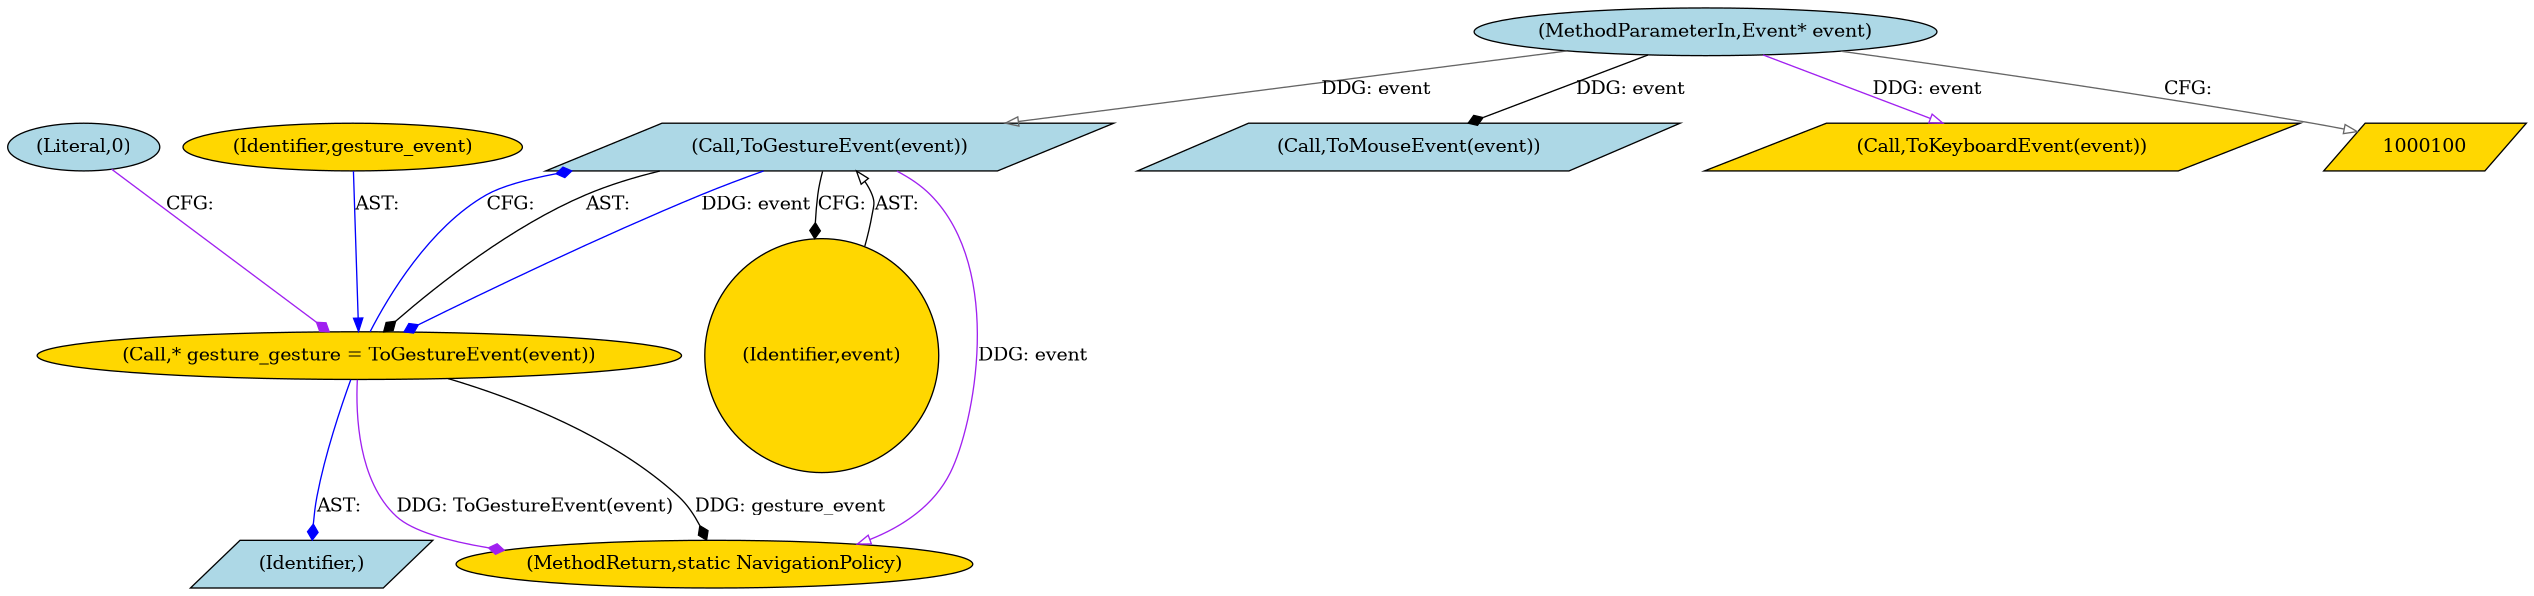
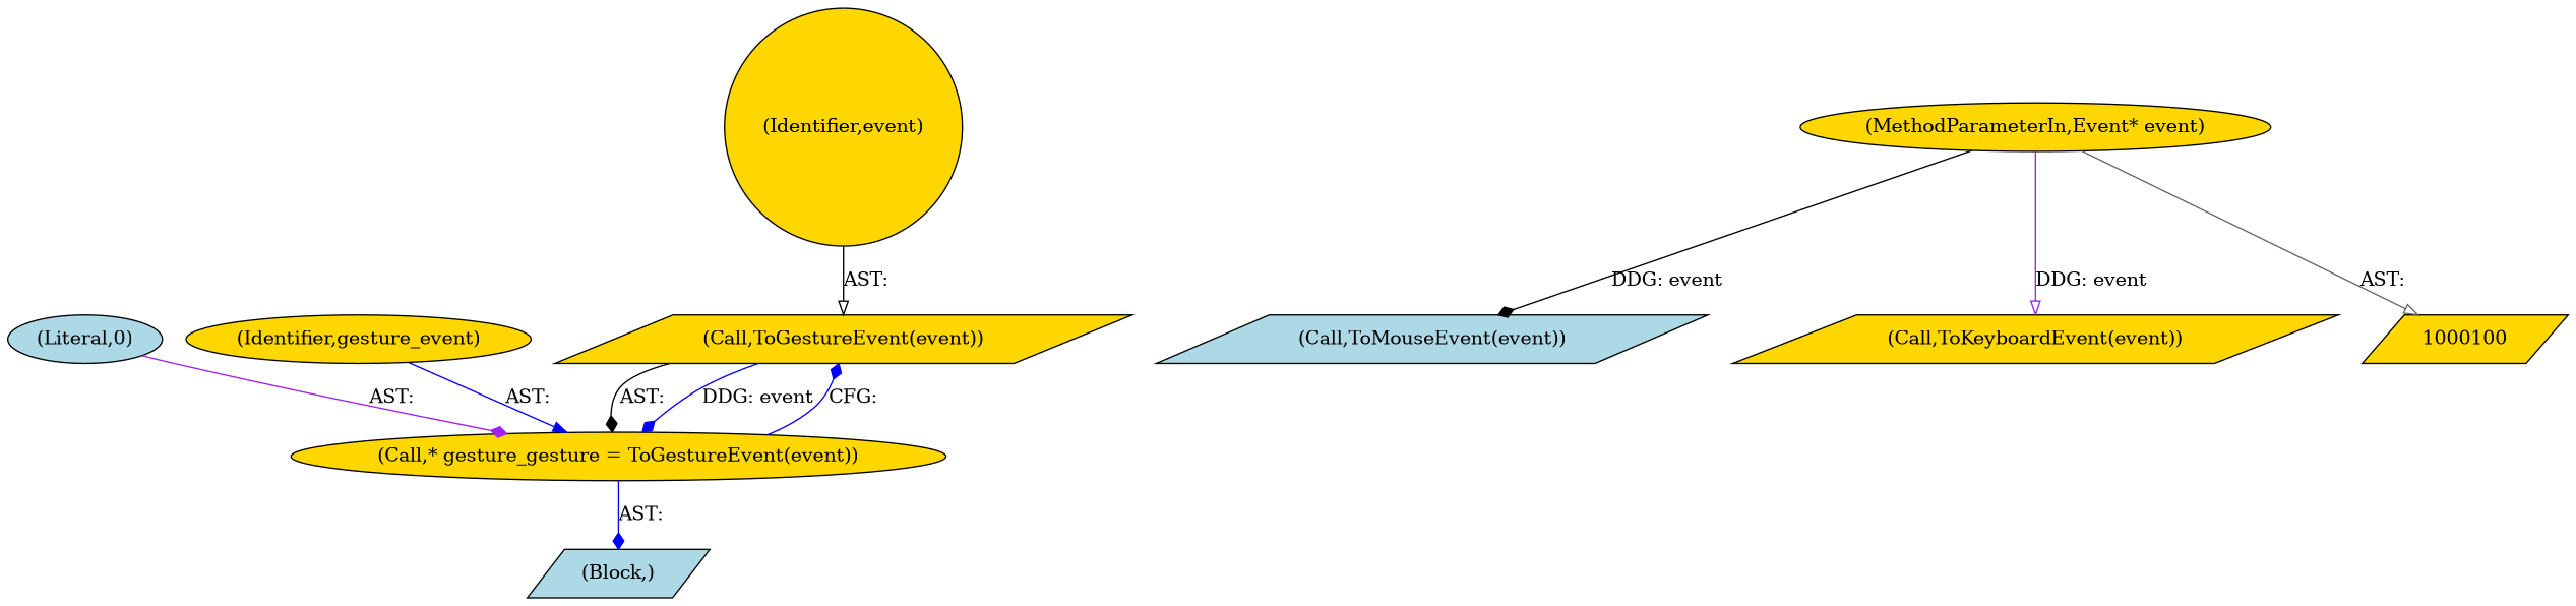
  digraph {
    node [fillcolor=gold shape=parallelogram style=filled]
    edge [arrowhead=diamond color=black]
-   n1 [fillcolor=lightblue label="(Call,ToGestureEvent(event))"]
+   n1 [label="(Call,ToGestureEvent(event))"]
    n2 [label="(Call,* gesture_gesture = ToGestureEvent(event))" shape=ellipse]
    n3 [label="(Identifier,event)" shape=circle]
-   n4 [label="(MethodReturn,static NavigationPolicy)" shape=ellipse]
-   n5 [fillcolor=lightblue label="(Identifier,)"]
-   n6 [fillcolor=lightblue label="(MethodParameterIn,Event* event)" shape=ellipse]
+   n5 [fillcolor=lightblue label="(Block,)"]
+   n6 [label="(MethodParameterIn,Event* event)" shape=ellipse]
    n7 [fillcolor=lightblue label="(Call,ToMouseEvent(event))"]
    n8 [label="(Call,ToKeyboardEvent(event))"]
    1000100
    n10 [fillcolor=lightblue label="(Literal,0)" shape=ellipse]
    n11 [label="(Identifier,gesture_event)" shape=ellipse]
    n1 -> n2 [label="AST: "]
    n1 -> n2 [color=blue label="DDG: event"]
-   n1 -> n3 [label="CFG: "]
-   n1 -> n4 [arrowhead=onormal color=purple label="DDG: event"]
    n2 -> n1 [color=blue label="CFG: "]
-   n2 -> n4 [label="DDG: gesture_event"]
-   n2 -> n4 [color=purple label="DDG: ToGestureEvent(event)"]
    n2 -> n5 [color=blue label="AST: "]
    n3 -> n1 [arrowhead=onormal label="AST: "]
-   n6 -> n1 [arrowhead=onormal color=gray40 label="DDG: event"]
    n6 -> n7 [label="DDG: event"]
    n6 -> n8 [arrowhead=onormal color=purple label="DDG: event"]
-   n6 -> 1000100 [arrowhead=onormal color=gray40 label="CFG: "]
-   n10 -> n2 [color=purple label="CFG: "]
+   n6 -> 1000100 [arrowhead=onormal color=gray40 label="AST: "]
+   n10 -> n2 [color=purple label="AST: "]
    n11 -> n2 [arrowhead=normal color=blue label="AST: "]
  }
